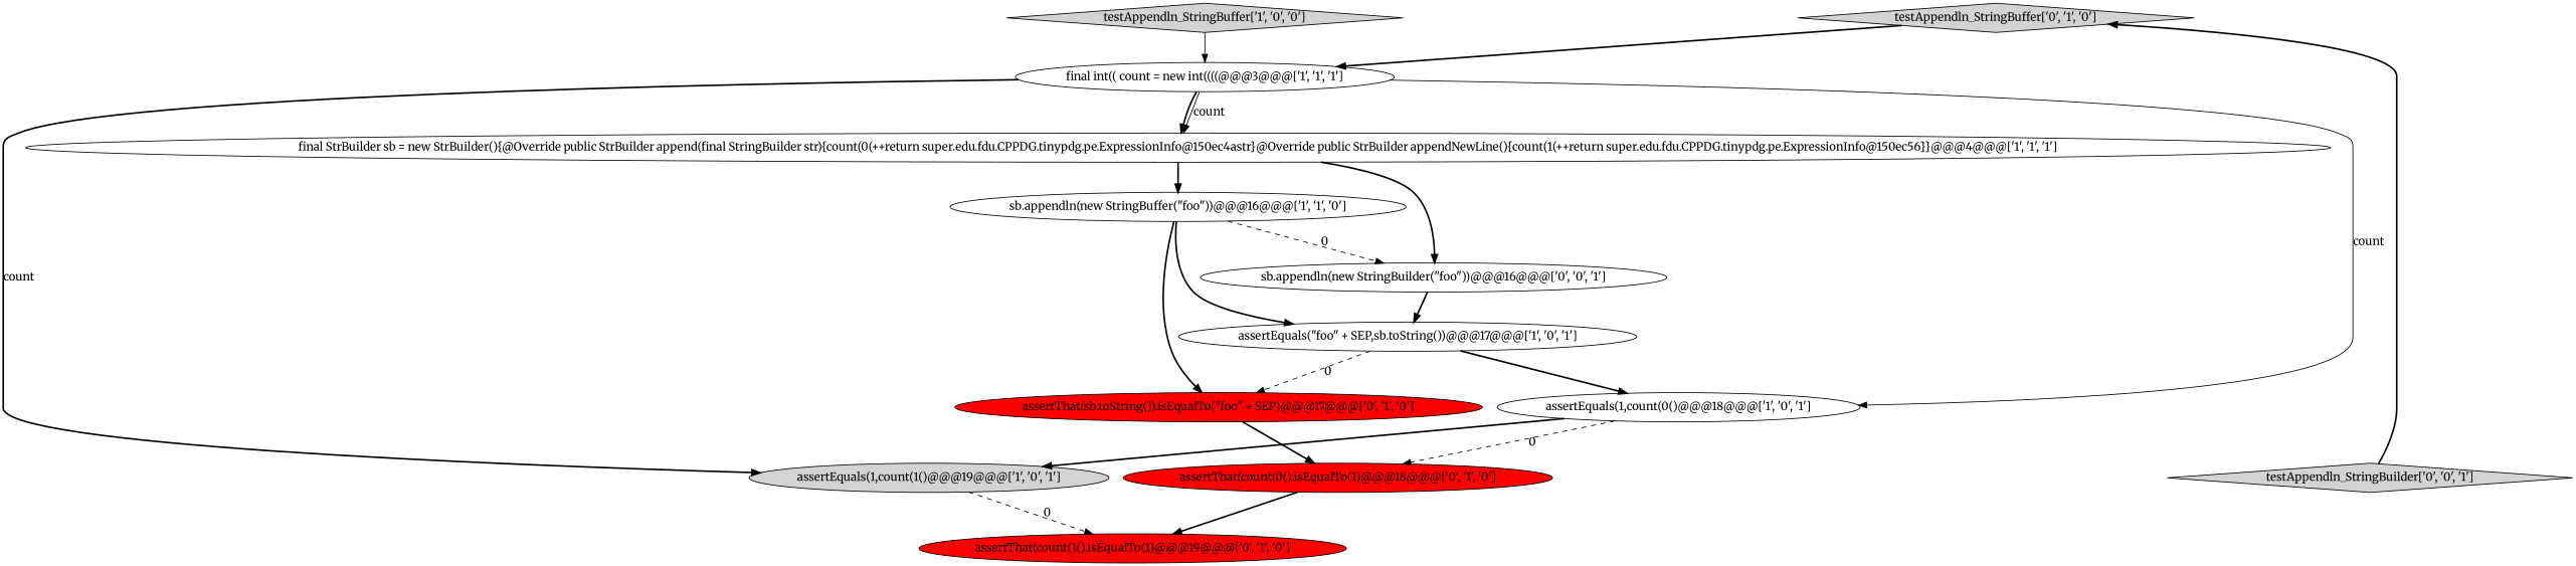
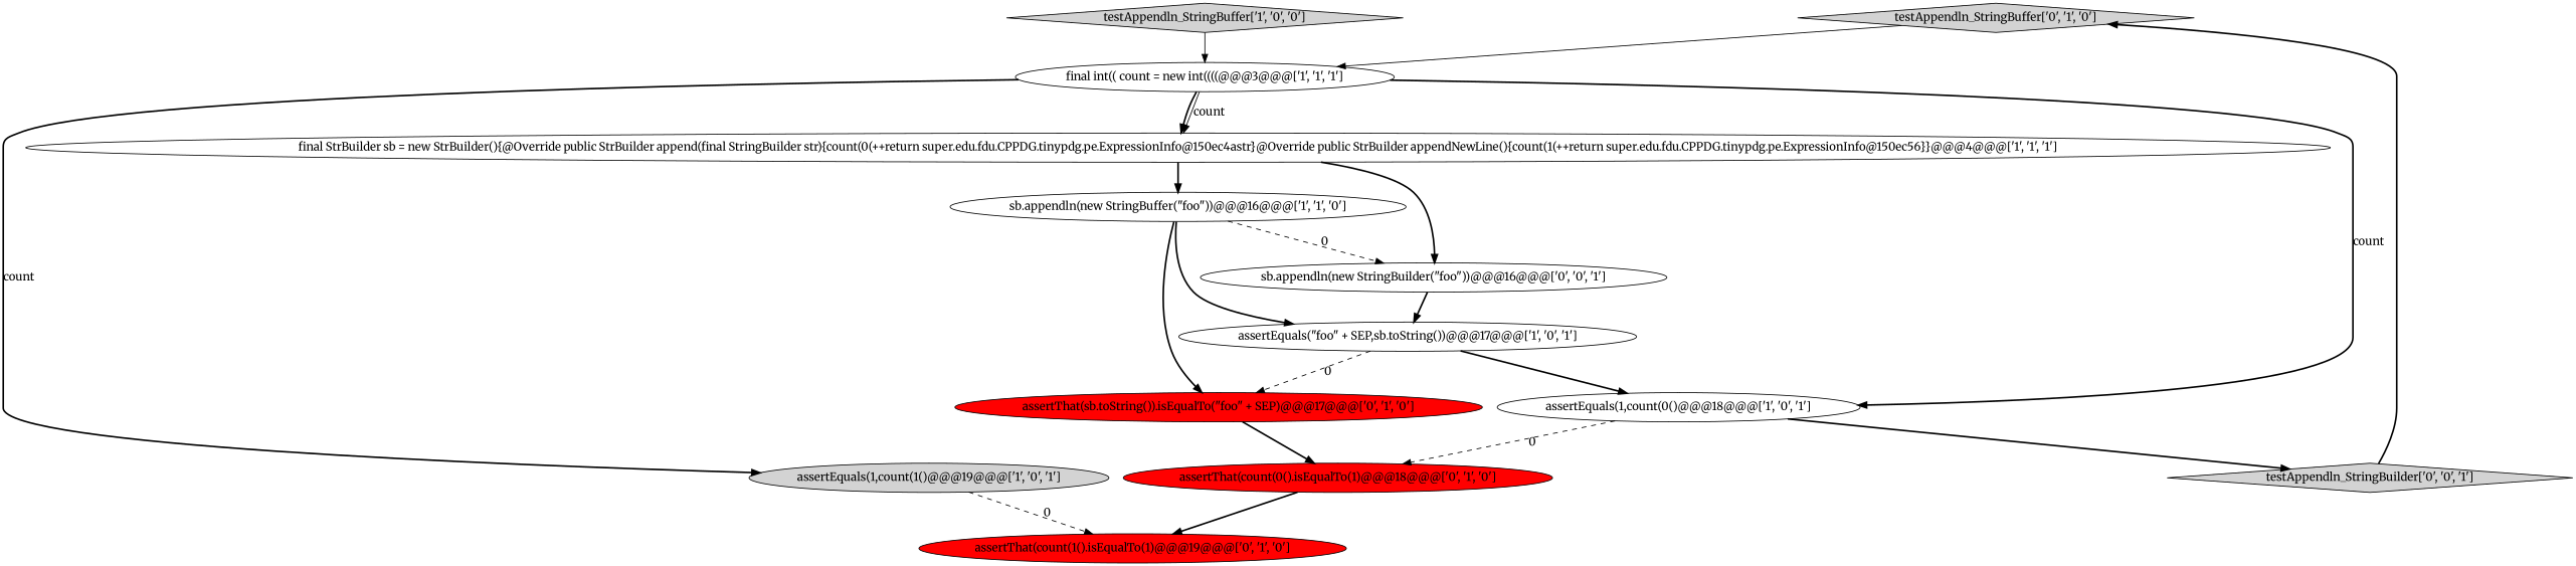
  digraph {
    fontname=Merriweather
    node [fillcolor=white fontname=Merriweather shape=ellipse style=filled]
    edge [fontname=Merriweather style=bold]
    n1 [fillcolor=lightgray label="testAppendln_StringBuffer['0', '1', '0']" shape=diamond]
    n2 [label="final int(( count = new int((((@@@3@@@['1', '1', '1']"]
    n3 [fillcolor=lightgray label="assertEquals(1,count(1()@@@19@@@['1', '0', '1']"]
    n4 [label="assertEquals(1,count(0()@@@18@@@['1', '0', '1']"]
    n5 [label="final StrBuilder sb = new StrBuilder(){@Override public StrBuilder append(final StringBuilder str){count(0(++return super.edu.fdu.CPPDG.tinypdg.pe.ExpressionInfo@150ec4astr}@Override public StrBuilder appendNewLine(){count(1(++return super.edu.fdu.CPPDG.tinypdg.pe.ExpressionInfo@150ec56}}@@@4@@@['1', '1', '1']"]
    n6 [fillcolor=lightgray label="testAppendln_StringBuilder['0', '0', '1']" shape=diamond]
    n7 [fillcolor=red label="assertThat(count(1().isEqualTo(1)@@@19@@@['0', '1', '0']"]
    n8 [fillcolor=lightgray label="testAppendln_StringBuffer['1', '0', '0']" shape=diamond]
    n9 [fillcolor=red label="assertThat(count(0().isEqualTo(1)@@@18@@@['0', '1', '0']"]
    n10 [label="sb.appendln(new StringBuilder(\"foo\"))@@@16@@@['0', '0', '1']"]
    n11 [label="sb.appendln(new StringBuffer(\"foo\"))@@@16@@@['1', '1', '0']"]
    n12 [label="assertEquals(\"foo\" + SEP,sb.toString())@@@17@@@['1', '0', '1']"]
    n13 [fillcolor=red label="assertThat(sb.toString()).isEqualTo(\"foo\" + SEP)@@@17@@@['0', '1', '0']"]
-   n1 -> n2
+   n1 -> n2 [style=solid]
    n2 -> n3 [label=count]
-   n2 -> n4 [label=count style=solid]
+   n2 -> n4 [label=count]
    n2 -> n5
    n2 -> n5 [label=count style=solid]
    n3 -> n7 [label=0 style=dashed]
-   n4 -> n3
+   n4 -> n6
    n4 -> n9 [label=0 style=dashed]
    n5 -> n10
    n5 -> n11
    n6 -> n1
    n8 -> n2 [style=solid]
    n9 -> n7
    n10 -> n12
    n11 -> n10 [label=0 style=dashed]
    n11 -> n12
    n11 -> n13
    n12 -> n4
    n12 -> n13 [label=0 style=dashed]
    n13 -> n9
  }
